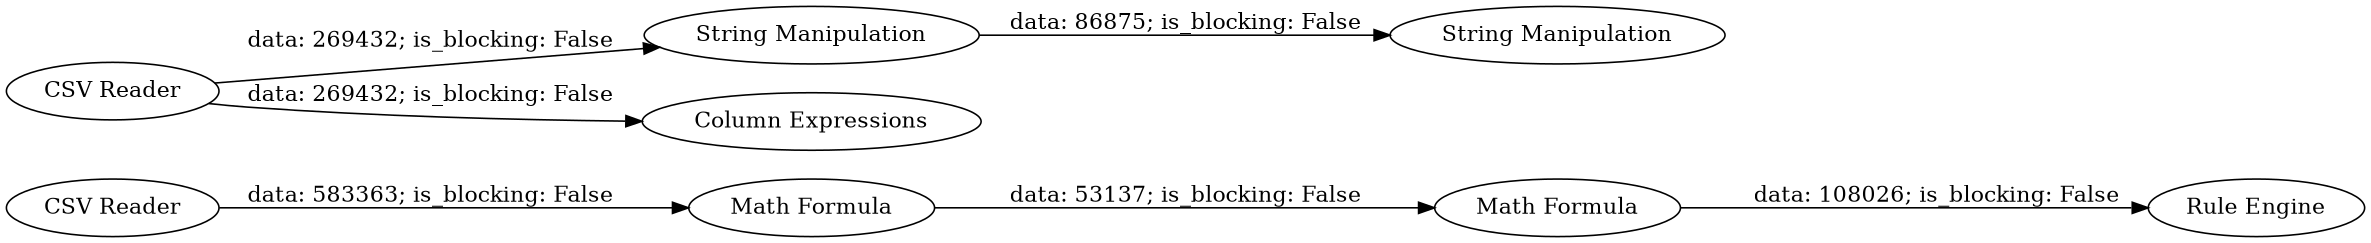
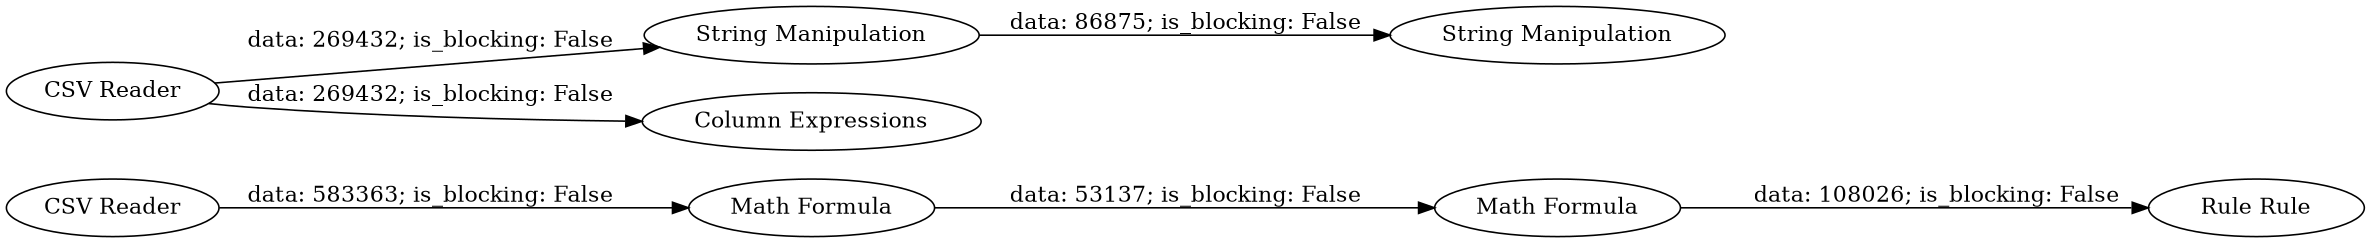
  digraph {
    rankdir=LR
    n1 [label="Math Formula"]
-   n2 [label="Rule Engine"]
+   n2 [label="Rule Rule"]
    n3 [label="String Manipulation"]
    n4 [label="String Manipulation"]
    n5 [label="Math Formula"]
    n6 [label="Column Expressions"]
    n7 [label="CSV Reader"]
    n8 [label="CSV Reader"]
    n1 -> n2 [label="data: 108026; is_blocking: False"]
    n3 -> n4 [label="data: 86875; is_blocking: False"]
    n5 -> n1 [label="data: 53137; is_blocking: False"]
    n7 -> n5 [label="data: 583363; is_blocking: False"]
    n8 -> n3 [label="data: 269432; is_blocking: False"]
    n8 -> n6 [label="data: 269432; is_blocking: False"]
  }
